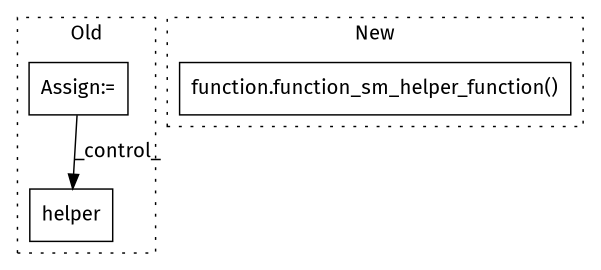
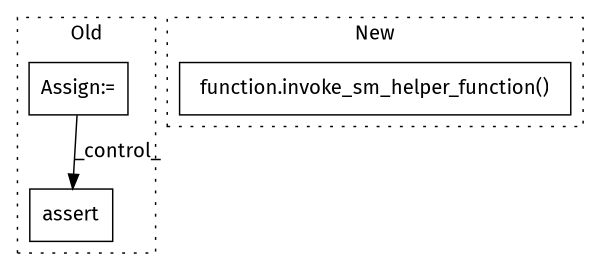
  digraph {
    fontname="Fira Sans"
    node [shape=box fontname="Fira Sans"]
-   n1 [a=65 l=7 label=helper s=2088]
+   n1 [a=65 l=7 label=assert s=2088]
    n2 [a=68 l=3 label="Assign:=" s=1925]
-   n3 [a=75 l="26,1" label="function.function_sm_helper_function()" s="1275,1446"]
+   n3 [a=75 l="26,1" label="function.invoke_sm_helper_function()" s="1275,1446"]
    subgraph cluster_1 {
      label=Old
      style=dotted
      n1
      n2
    }
    subgraph cluster_2 {
      label=New
      style=dotted
      n3
    }
    n2 -> n1 [label=_control_ fontname="Fira Sans"]
  }
